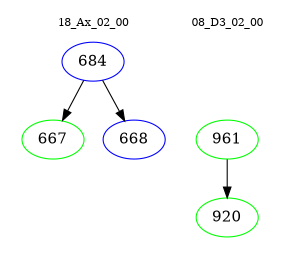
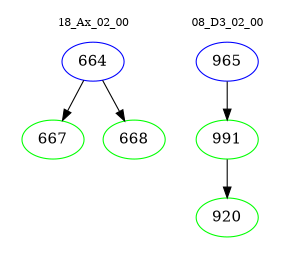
  digraph {
    node [color=green]
    edge [color=black]
-   n1 [color=blue label=684]
+   n1 [color=blue label=664]
    n2 [label=667]
-   n3 [color=blue label=668]
-   n5 [label=961]
+   n3 [label=668]
+   n4 [color=blue label=965]
+   n5 [label=991]
    n6 [label=920]
    subgraph cluster_1 {
      color=white
      fontsize=10
      label="18_Ax_02_00"
      n1
      n2
      n3
    }
    subgraph cluster_2 {
      color=white
      fontsize=10
      label="08_D3_02_00"
+     n4
      n5
      n6
    }
    n1 -> n2
    n1 -> n3
+   n4 -> n5
    n5 -> n6
  }
